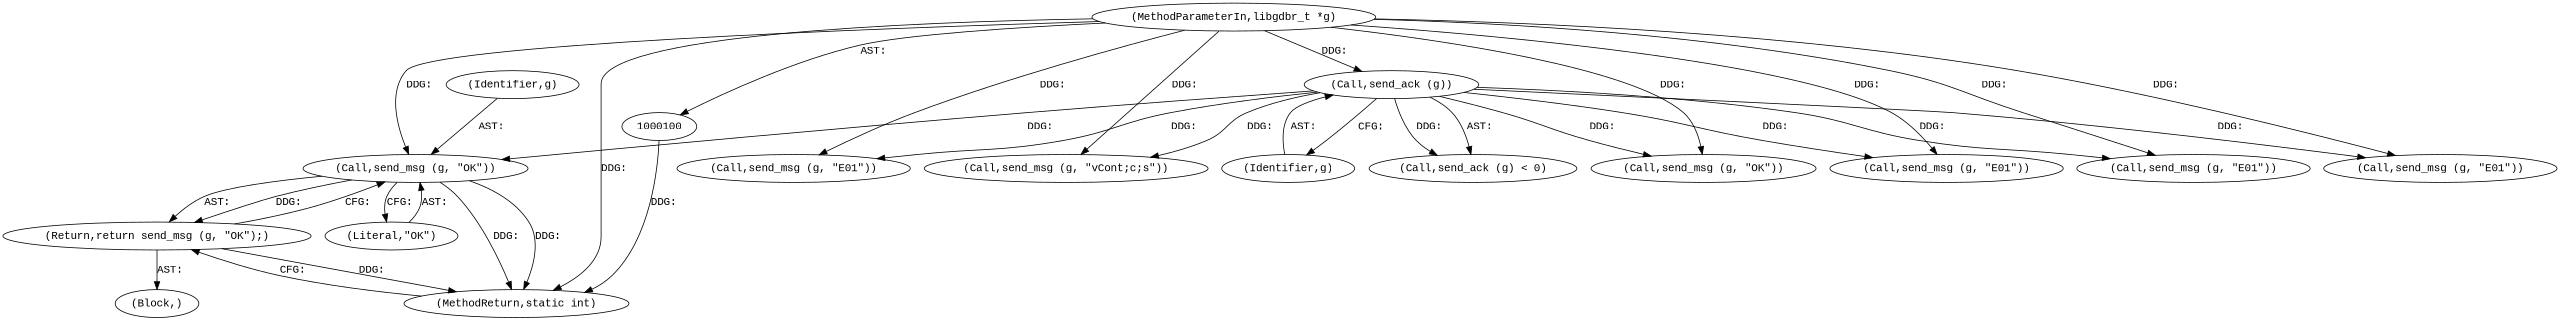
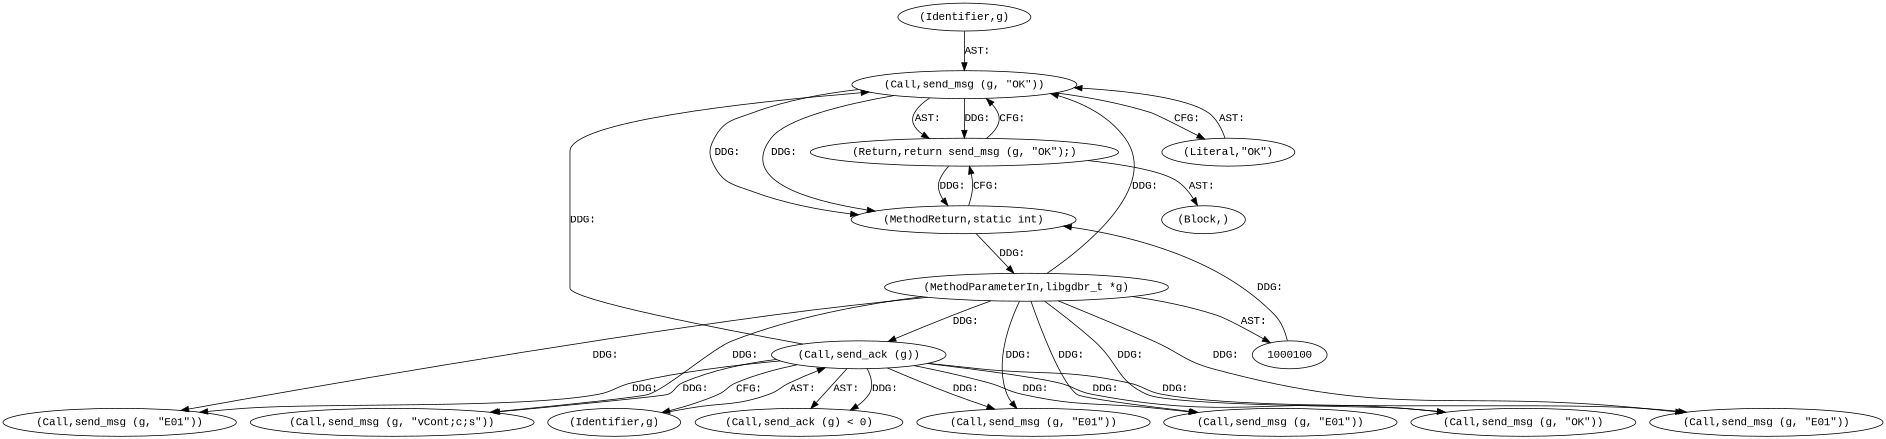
  digraph {
    fontname="Liberation Mono"
    node [fontname="Liberation Mono"]
    edge [fontname="Liberation Mono"]
    n1 [label="(Call,send_msg (g, \"OK\"))"]
    n2 [label="(Return,return send_msg (g, \"OK\");)"]
    n3 [label="(Literal,\"OK\")"]
    n4 [label="(MethodReturn,static int)"]
    n5 [label="(Block,)"]
    n6 [label="(Call,send_ack (g))"]
    n7 [label="(Call,send_msg (g, \"E01\"))"]
    n8 [label="(Call,send_msg (g, \"vCont;c;s\"))"]
    n9 [label="(Identifier,g)"]
    n10 [label="(Call,send_ack (g) < 0)"]
    n11 [label="(Call,send_msg (g, \"E01\"))"]
    n12 [label="(Call,send_msg (g, \"E01\"))"]
    n13 [label="(Call,send_msg (g, \"OK\"))"]
    n14 [label="(Call,send_msg (g, \"E01\"))"]
    n15 [label="(MethodParameterIn,libgdbr_t *g)"]
    1000100
    n17 [label="(Identifier,g)"]
    n1 -> n2 [label="AST: "]
    n1 -> n2 [label="DDG: "]
    n1 -> n3 [label="CFG: "]
    n1 -> n4 [label="DDG: "]
    n1 -> n4 [label="DDG: "]
    n2 -> n1 [label="CFG: "]
    n2 -> n4 [label="DDG: "]
    n2 -> n5 [label="AST: "]
    n3 -> n1 [label="AST: "]
    n4 -> n2 [label="CFG: "]
    n6 -> n1 [label="DDG: "]
    n6 -> n7 [label="DDG: "]
    n6 -> n8 [label="DDG: "]
    n6 -> n9 [label="CFG: "]
    n6 -> n10 [label="AST: "]
    n6 -> n10 [label="DDG: "]
    n6 -> n11 [label="DDG: "]
    n6 -> n12 [label="DDG: "]
    n6 -> n13 [label="DDG: "]
    n6 -> n14 [label="DDG: "]
    n9 -> n6 [label="AST: "]
    n15 -> n1 [label="DDG: "]
-   n15 -> n4 [label="DDG: "]
+   n4 -> n15 [label="DDG: "]
    n15 -> n6 [label="DDG: "]
    n15 -> n7 [label="DDG: "]
    n15 -> n8 [label="DDG: "]
    n15 -> n11 [label="DDG: "]
    n15 -> n12 [label="DDG: "]
    n15 -> n13 [label="DDG: "]
    n15 -> n14 [label="DDG: "]
    n15 -> 1000100 [label="AST: "]
    1000100 -> n4 [label="DDG: "]
    n17 -> n1 [label="AST: "]
  }
